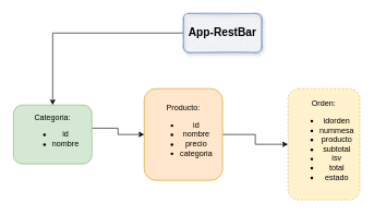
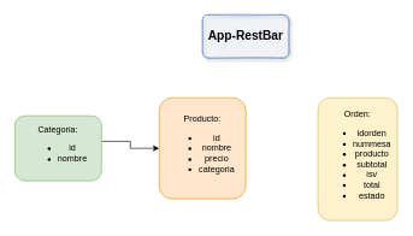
  <mxCell id="0" />
  <mxCell id="1" parent="0" />
- <mxCell id="2" value="" style="edgeStyle=orthogonalEdgeStyle;rounded=0;orthogonalLoop=1;jettySize=auto;html=1;" edge="1" parent="1" source="4" target="5"><mxGeometry relative="1" as="geometry" /></mxCell>
  <mxCell id="3" value="" style="edgeStyle=orthogonalEdgeStyle;rounded=0;orthogonalLoop=1;jettySize=auto;html=1;exitX=1.003;exitY=0.393;exitDx=0;exitDy=0;exitPerimeter=0;" edge="1" parent="1" source="5" target="8"><mxGeometry relative="1" as="geometry" /></mxCell>
  <mxCell id="4" value="App-RestBar" style="rounded=1;whiteSpace=wrap;html=1;shadow=1;sketch=1;glass=0;fillColor=#dae8fc;strokeColor=#6c8ebf;fontSize=17;fontStyle=1" vertex="1" parent="1"><mxGeometry x="280" y="20" width="120" height="60" as="geometry" /></mxCell>
  <mxCell id="5" value="Categoria:&lt;br&gt;&lt;ul&gt;&lt;li&gt;id&lt;/li&gt;&lt;li&gt;nombre&lt;/li&gt;&lt;/ul&gt;" style="whiteSpace=wrap;html=1;rounded=1;fillColor=#d5e8d4;strokeColor=#82b366;" vertex="1" parent="1"><mxGeometry x="20" y="160" width="120" height="90" as="geometry" /></mxCell>
- <mxCell id="6" value="Orden:&lt;br&gt;&lt;ul&gt;&lt;li&gt;idorden&lt;/li&gt;&lt;li&gt;nummesa&lt;/li&gt;&lt;li&gt;producto&lt;/li&gt;&lt;li&gt;subtotal&lt;/li&gt;&lt;li&gt;isv&lt;/li&gt;&lt;li&gt;total&lt;/li&gt;&lt;li&gt;estado&lt;/li&gt;&lt;/ul&gt;" style="whiteSpace=wrap;html=1;rounded=1;fillColor=#fff2cc;strokeColor=#d6b656;dashed=1;" vertex="1" parent="1"><mxGeometry x="440" y="135" width="110" height="170" as="geometry" /></mxCell>
- <mxCell id="7" value="" style="edgeStyle=orthogonalEdgeStyle;rounded=0;orthogonalLoop=1;jettySize=auto;html=1;entryX=0;entryY=0.5;entryDx=0;entryDy=0;" edge="1" parent="1" source="8" target="6"><mxGeometry relative="1" as="geometry" /></mxCell>
+ <mxCell id="6" value="Orden:&lt;br&gt;&lt;ul&gt;&lt;li&gt;idorden&lt;/li&gt;&lt;li&gt;nummesa&lt;/li&gt;&lt;li&gt;producto&lt;/li&gt;&lt;li&gt;subtotal&lt;/li&gt;&lt;li&gt;isv&lt;/li&gt;&lt;li&gt;total&lt;/li&gt;&lt;li&gt;estado&lt;/li&gt;&lt;/ul&gt;" style="whiteSpace=wrap;html=1;rounded=1;fillColor=#fff2cc;strokeColor=#d6b656;" vertex="1" parent="1"><mxGeometry x="440" y="135" width="110" height="170" as="geometry" /></mxCell>
  <mxCell id="8" value="Producto:&lt;br&gt;&lt;ul&gt;&lt;li&gt;id&lt;/li&gt;&lt;li&gt;nombre&lt;/li&gt;&lt;li&gt;precio&lt;/li&gt;&lt;li&gt;categoria&lt;/li&gt;&lt;/ul&gt;" style="whiteSpace=wrap;html=1;rounded=1;fillColor=#ffe6cc;strokeColor=#d79b00;" vertex="1" parent="1"><mxGeometry x="220" y="135" width="120" height="140" as="geometry" /></mxCell>
